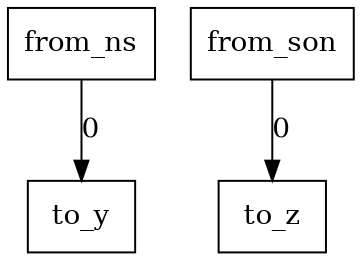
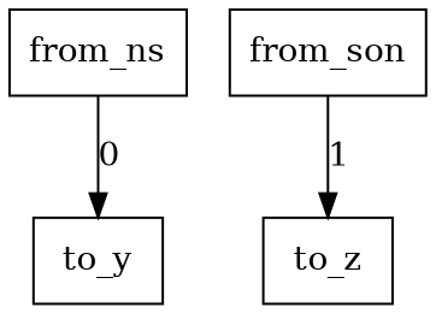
  digraph {
    rankdir=TB
    node [fillcolor=white shape=box style=filled]
    n1 [label=<from_ns>]
    n2 [label=<to_y>]
    n3 [label=<from_son>]
    n4 [label=<to_z>]
    n1 -> n2 [label=0]
-   n3 -> n4 [label=0]
+   n3 -> n4 [label=1]
  }
